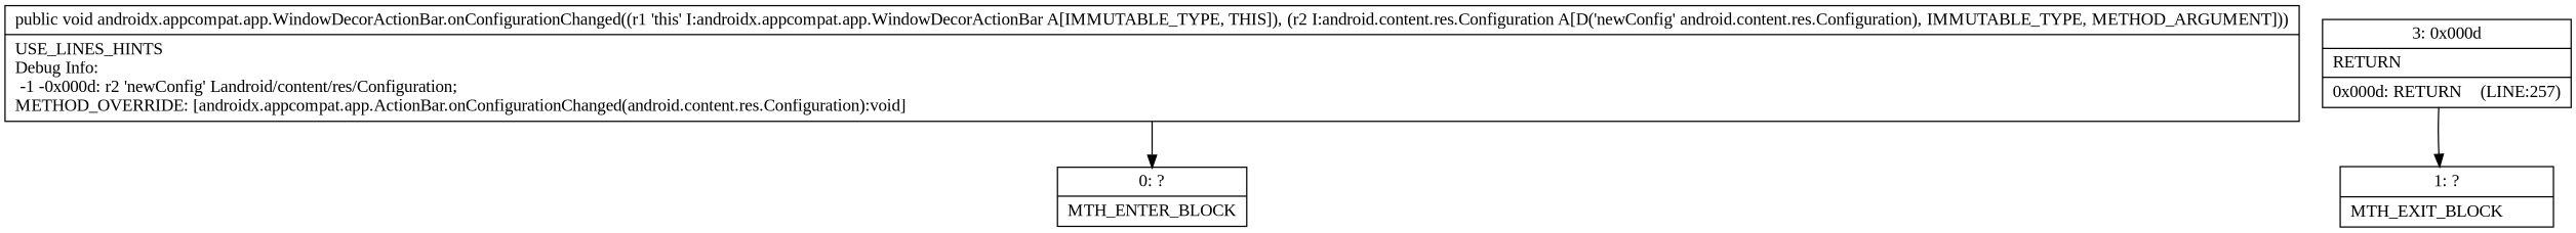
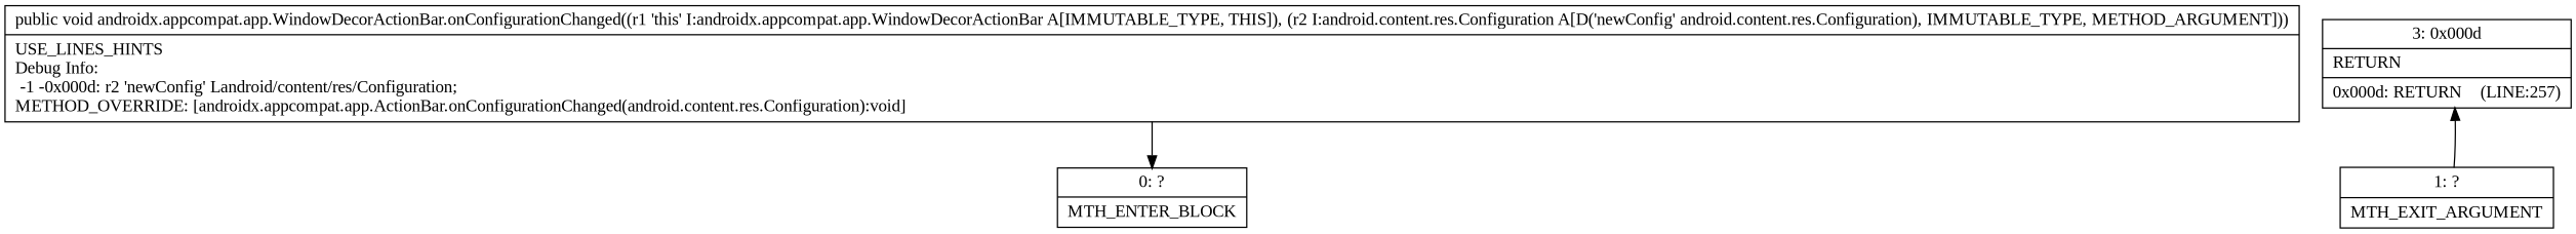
  digraph {
    fontname="Liberation Serif"
    node [fontname="Liberation Serif" shape=record]
    edge [fontname="Liberation Serif"]
    n1 [label="{0\:\ ?|MTH_ENTER_BLOCK\l}"]
    n2 [label="{3\:\ 0x000d|RETURN\l|0x000d: RETURN    (LINE:257)\l}"]
-   n3 [label="{1\:\ ?|MTH_EXIT_BLOCK\l}"]
+   n3 [label="{1\:\ ?|MTH_EXIT_ARGUMENT\l}"]
    n4 [label="{public void androidx.appcompat.app.WindowDecorActionBar.onConfigurationChanged((r1 'this' I:androidx.appcompat.app.WindowDecorActionBar A[IMMUTABLE_TYPE, THIS]), (r2 I:android.content.res.Configuration A[D('newConfig' android.content.res.Configuration), IMMUTABLE_TYPE, METHOD_ARGUMENT]))  | USE_LINES_HINTS\lDebug Info:\l  \-1 \-0x000d: r2 'newConfig' Landroid\/content\/res\/Configuration;\lMETHOD_OVERRIDE: [androidx.appcompat.app.ActionBar.onConfigurationChanged(android.content.res.Configuration):void]\l}"]
-   n2 -> n3
+   n3 -> n2
    n4 -> n1
  }
